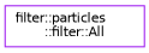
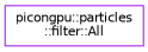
  digraph {
    rankdir=LR
-   n1 [color=purple fillcolor=white fontname=Helvetica fontsize=10 height=0.2 label="filter::particles\l::filter::All" shape=record style=filled width=0.4]
+   n1 [color=purple fillcolor=white fontname=Helvetica fontsize=10 height=0.2 label="picongpu::particles\l::filter::All" shape=record style=filled width=0.4]
  }
